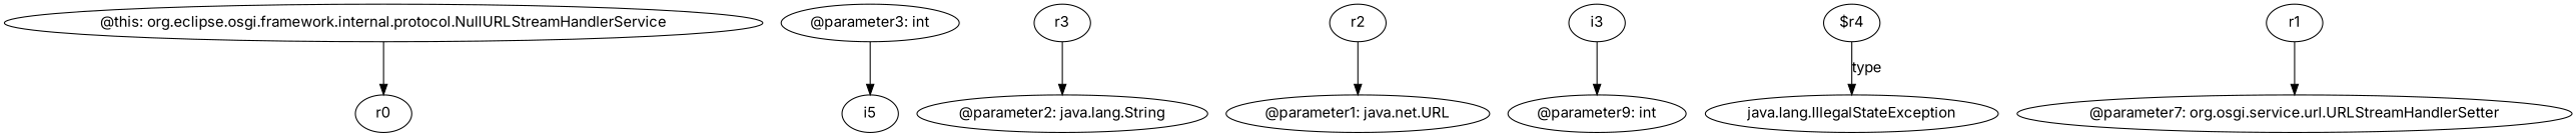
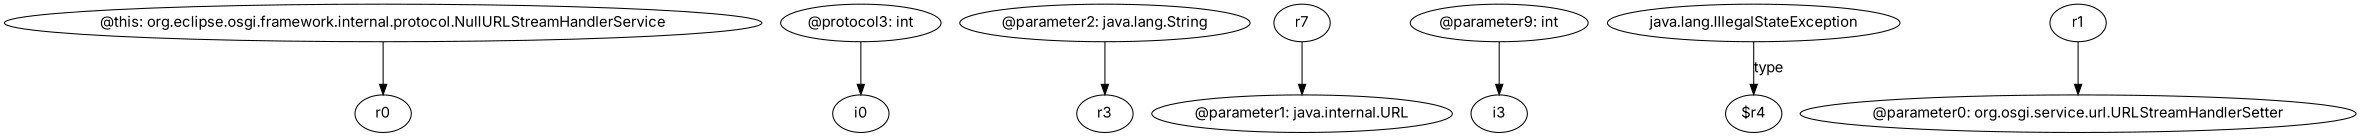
  digraph {
    fontname=Inter
    node [fontname=Inter]
    edge [fontname=Inter]
    n1 [label="@this: org.eclipse.osgi.framework.internal.protocol.NullURLStreamHandlerService"]
    n2 [label=r0]
-   n3 [label="@parameter3: int"]
-   n4 [label=i5]
+   n3 [label="@protocol3: int"]
+   n4 [label=i0]
    n5 [label="@parameter2: java.lang.String"]
    n6 [label=r3]
-   n7 [label="@parameter1: java.net.URL"]
-   n8 [label=r2]
+   n7 [label="@parameter1: java.internal.URL"]
+   n8 [label=r7]
    n9 [label="@parameter9: int"]
    n10 [label=i3]
    n11 [label="java.lang.IllegalStateException"]
    n12 [label="$r4"]
-   n13 [label="@parameter7: org.osgi.service.url.URLStreamHandlerSetter"]
+   n13 [label="@parameter0: org.osgi.service.url.URLStreamHandlerSetter"]
    n14 [label=r1]
    n1 -> n2
    n3 -> n4
-   n6 -> n5
+   n5 -> n6
    n8 -> n7
-   n10 -> n9
-   n12 -> n11 [label=type]
+   n9 -> n10
+   n11 -> n12 [label=type]
    n14 -> n13
  }
